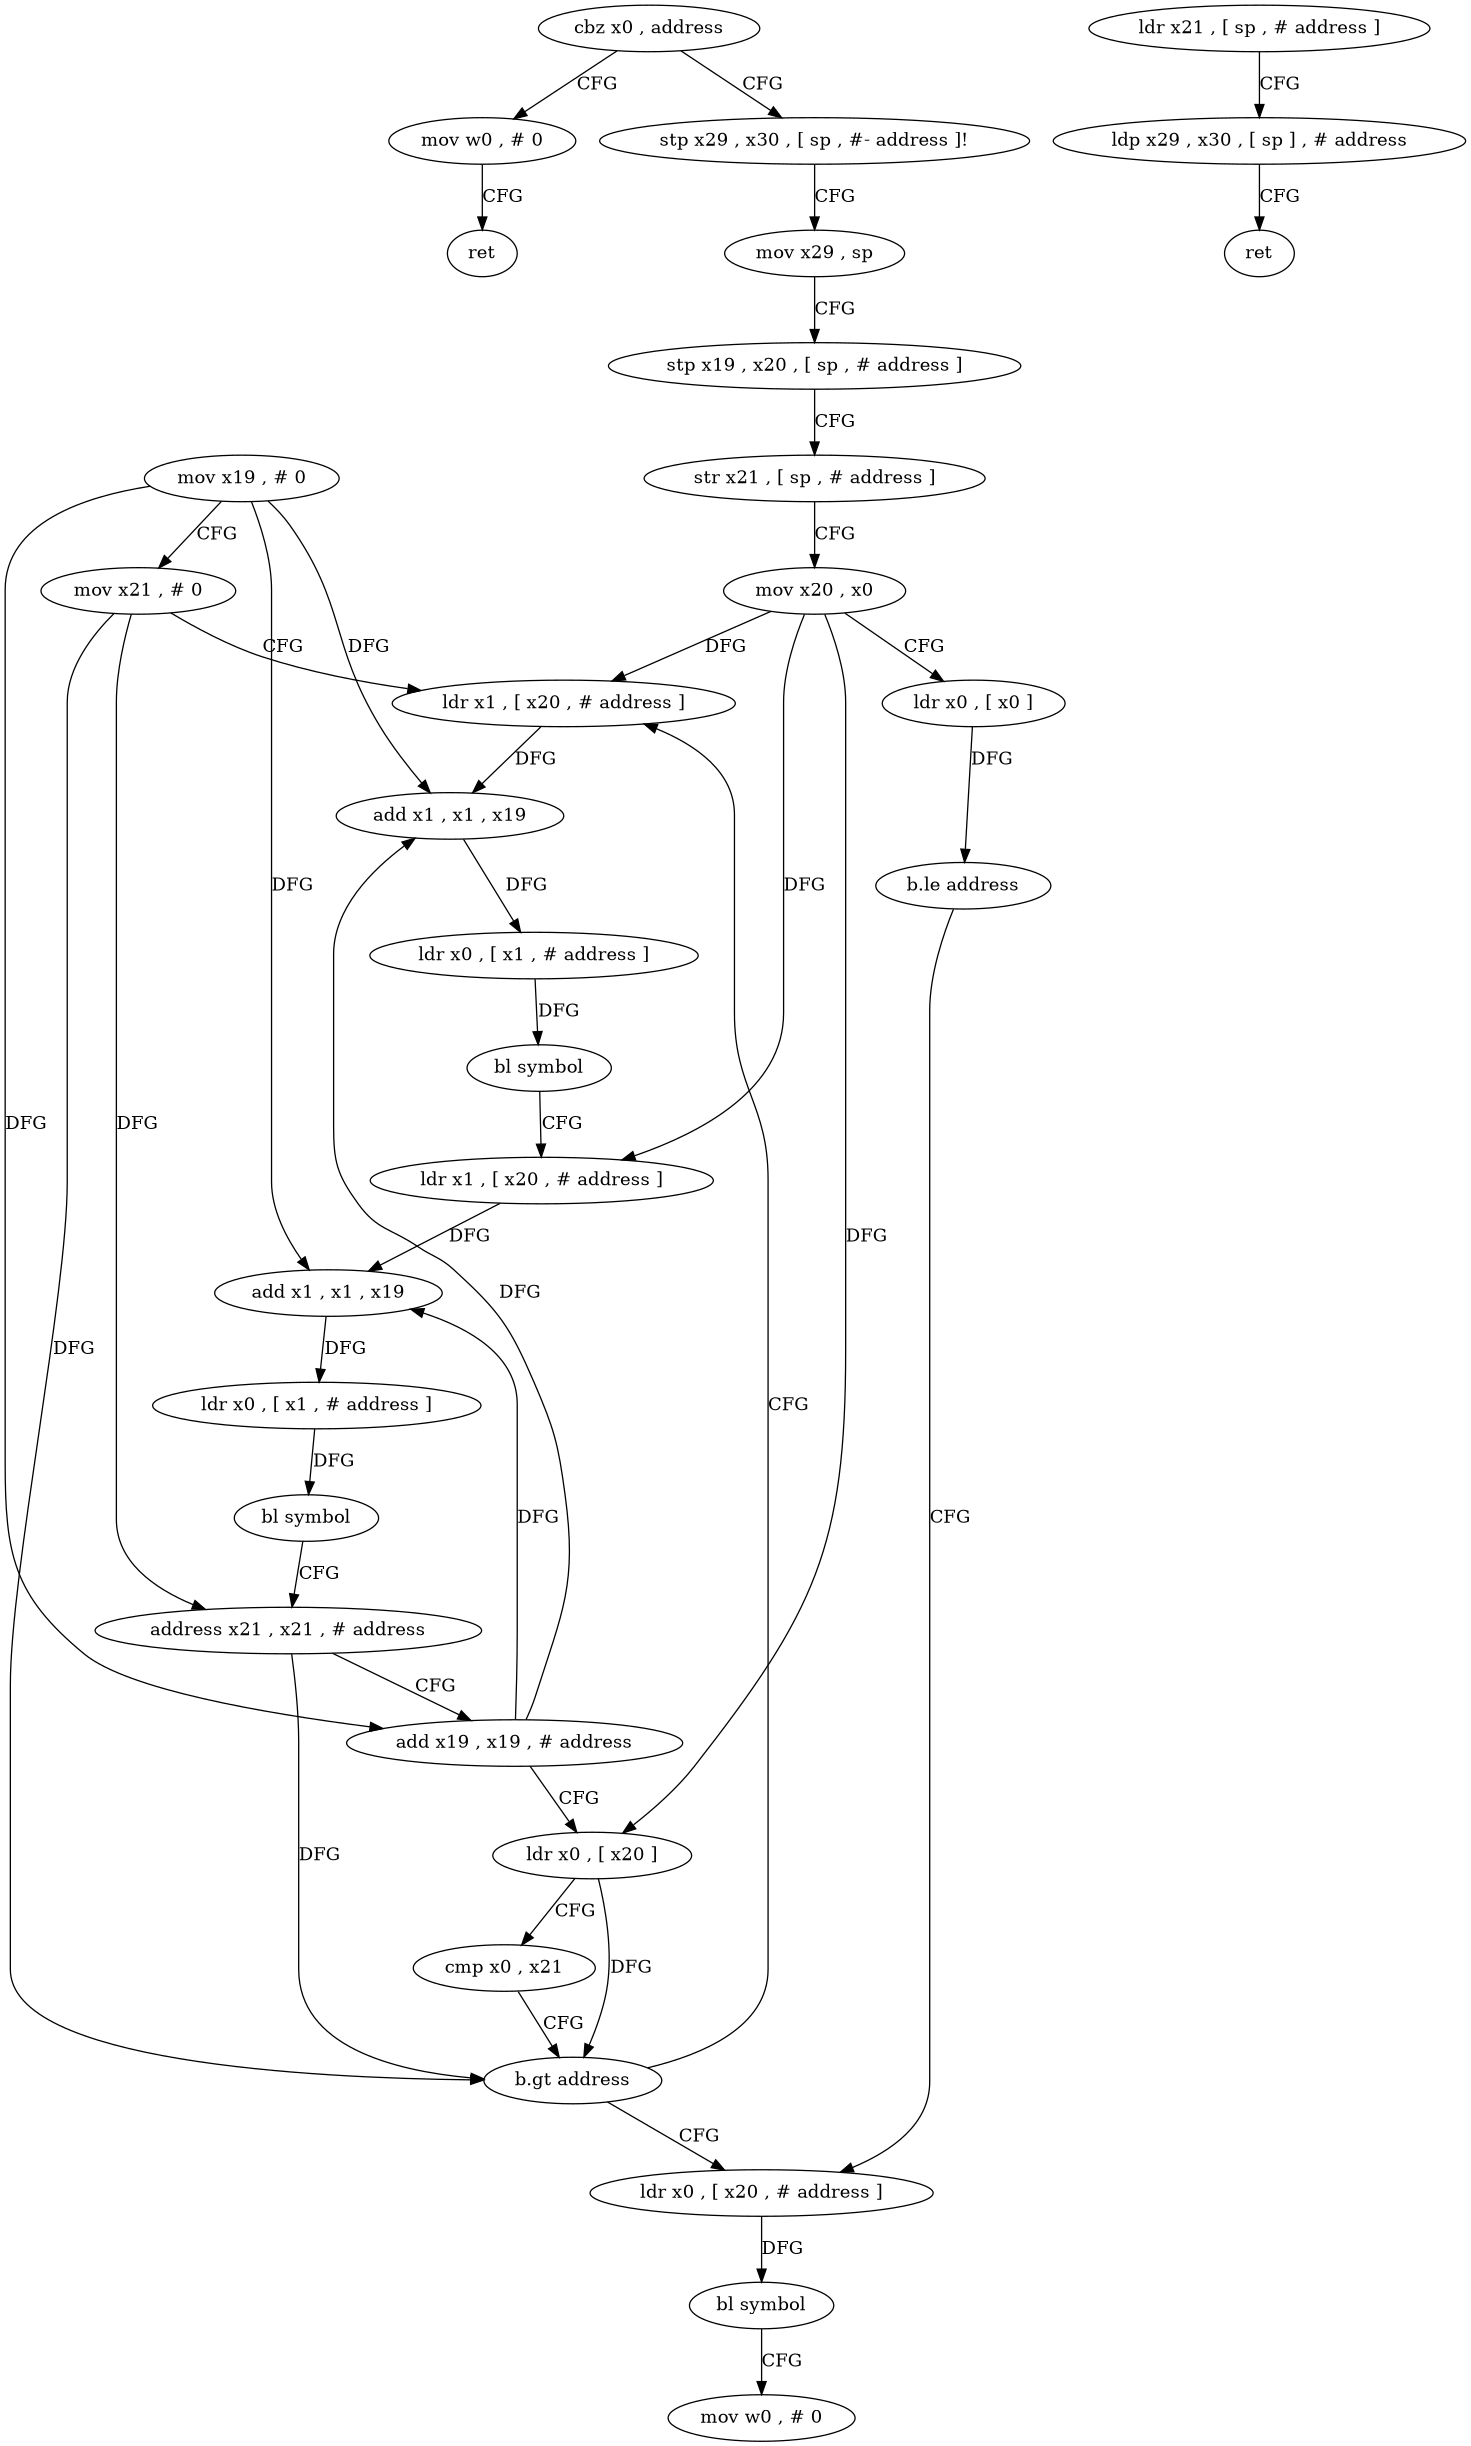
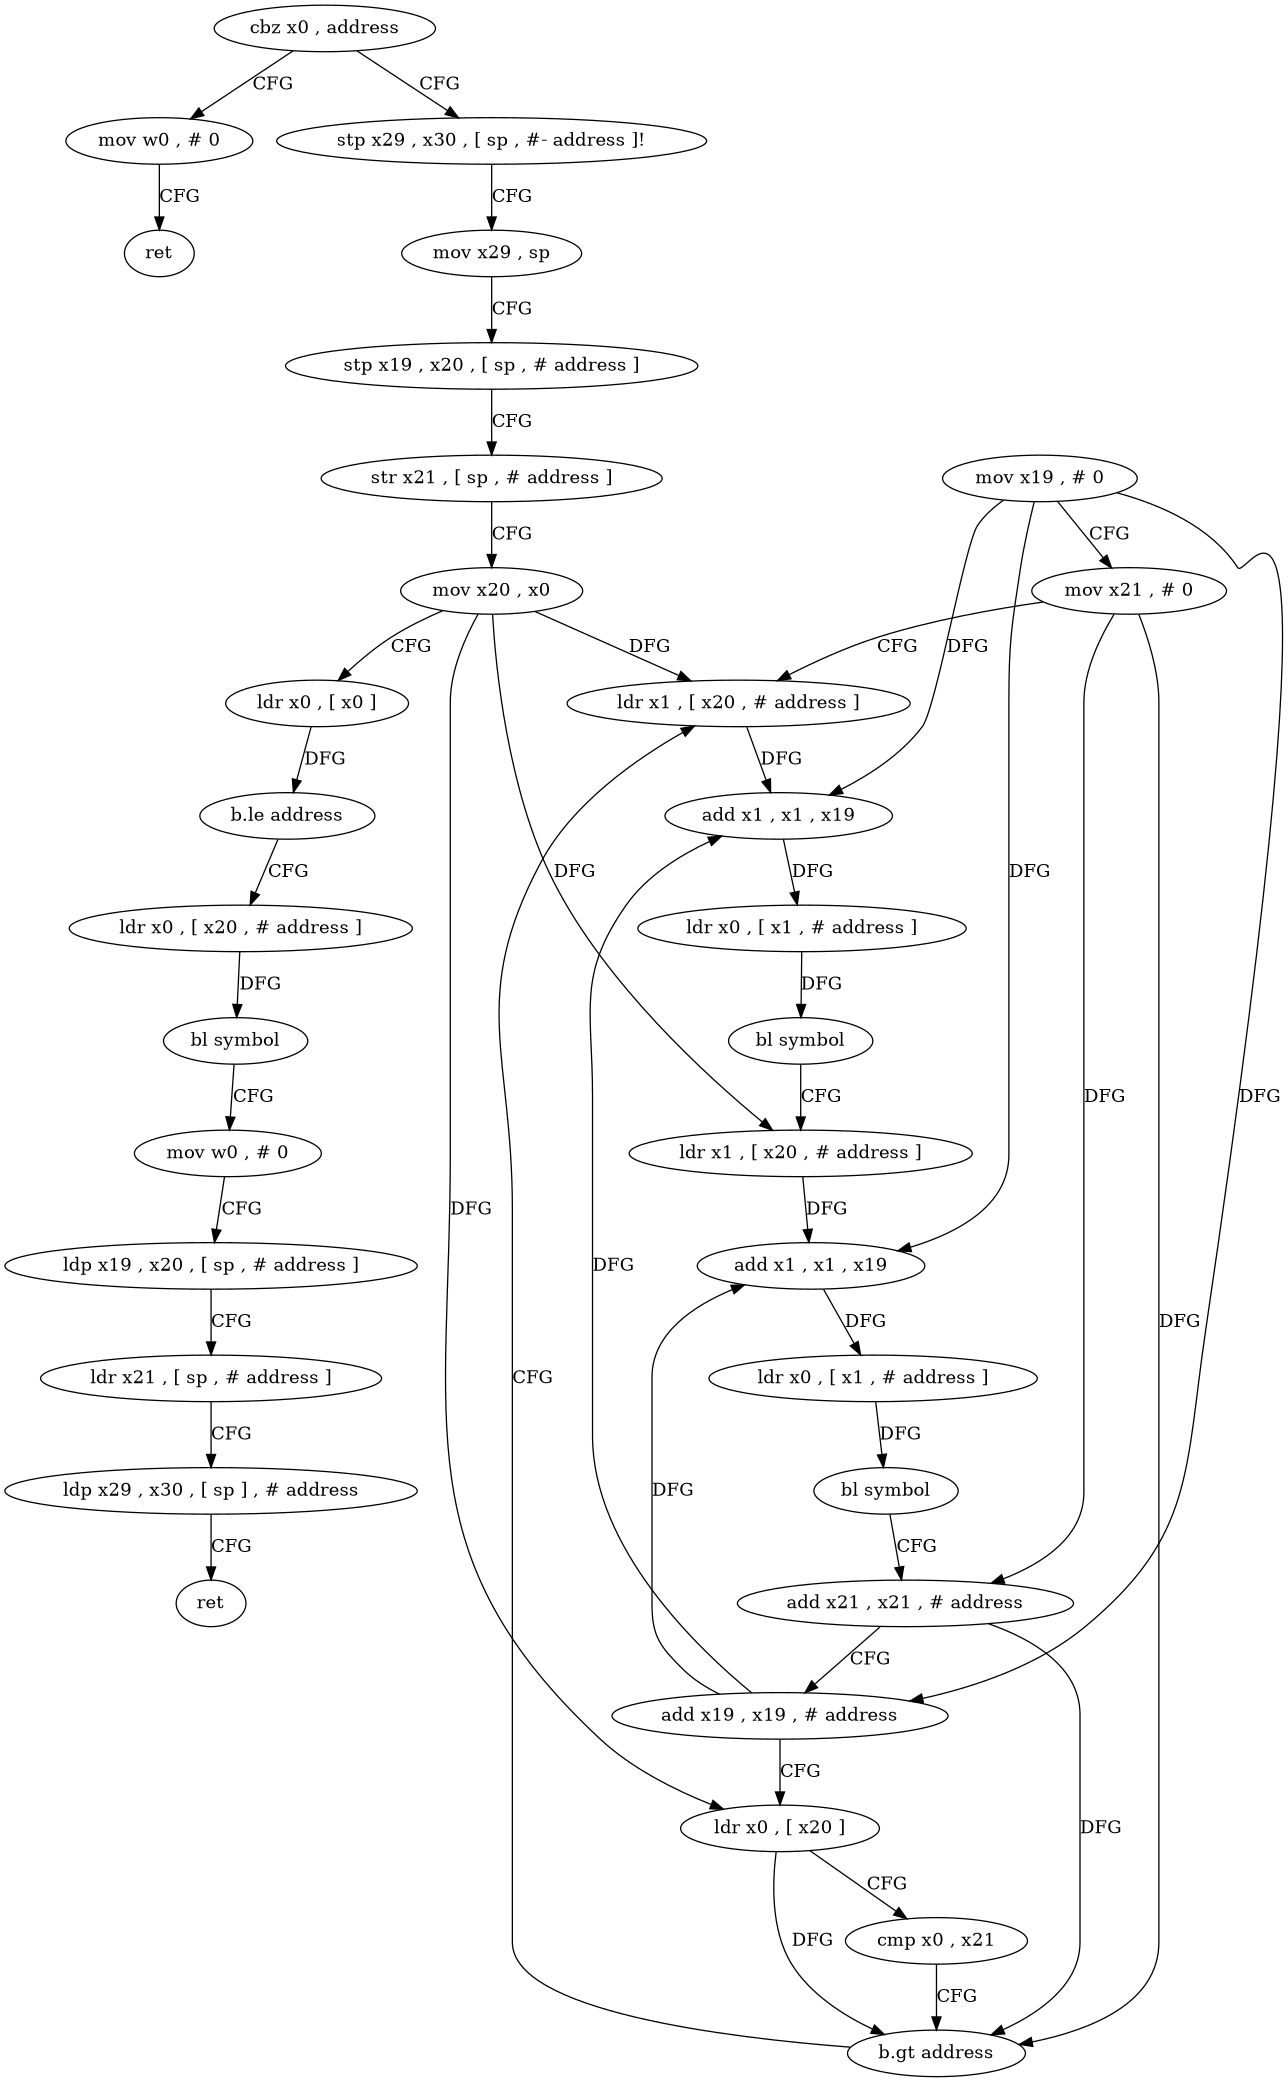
  digraph {
    n1 [label="cbz x0 , address"]
    n2 [label="mov w0 , # 0"]
    n3 [label="stp x29 , x30 , [ sp , #- address ]!"]
    n4 [label=ret]
    n5 [label="mov x29 , sp"]
    n6 [label="stp x19 , x20 , [ sp , # address ]"]
    n7 [label="str x21 , [ sp , # address ]"]
    n8 [label="mov x20 , x0"]
    n9 [label="ldr x0 , [ x0 ]"]
    n10 [label="ldr x1 , [ x20 , # address ]"]
    n11 [label="ldr x1 , [ x20 , # address ]"]
    n12 [label="ldr x0 , [ x20 ]"]
    n13 [label="b.le address"]
    n14 [label="ldr x0 , [ x20 , # address ]"]
    n15 [label="bl symbol"]
    n16 [label="add x1 , x1 , x19"]
    n17 [label="add x1 , x1 , x19"]
    n18 [label="b.gt address"]
    n19 [label="cmp x0 , x21"]
    n20 [label="mov x19 , # 0"]
    n21 [label="mov x21 , # 0"]
    n22 [label="add x19 , x19 , # address"]
    n23 [label="mov w0 , # 0"]
-   n24 [label="address x21 , x21 , # address"]
+   n24 [label="add x21 , x21 , # address"]
    n25 [label="ldr x0 , [ x1 , # address ]"]
    n26 [label="ldr x0 , [ x1 , # address ]"]
+   n27 [label="ldp x19 , x20 , [ sp , # address ]"]
    n28 [label="ldr x21 , [ sp , # address ]"]
    n29 [label="ldp x29 , x30 , [ sp ] , # address"]
    n30 [label=ret]
    n31 [label="bl symbol"]
    n32 [label="bl symbol"]
    n1 -> n2 [label=CFG]
    n1 -> n3 [label=CFG]
    n2 -> n4 [label=CFG]
    n3 -> n5 [label=CFG]
    n5 -> n6 [label=CFG]
    n6 -> n7 [label=CFG]
    n7 -> n8 [label=CFG]
    n8 -> n9 [label=CFG]
    n8 -> n10 [label=DFG]
    n8 -> n11 [label=DFG]
    n8 -> n12 [label=DFG]
    n9 -> n13 [label=DFG]
    n10 -> n16 [label=DFG]
    n11 -> n17 [label=DFG]
    n12 -> n18 [label=DFG]
    n12 -> n19 [label=CFG]
    n13 -> n14 [label=CFG]
    n14 -> n15 [label=DFG]
    n15 -> n23 [label=CFG]
    n16 -> n25 [label=DFG]
    n17 -> n26 [label=DFG]
    n18 -> n10 [label=CFG]
-   n18 -> n14 [label=CFG]
    n19 -> n18 [label=CFG]
    n20 -> n16 [label=DFG]
    n20 -> n17 [label=DFG]
    n20 -> n21 [label=CFG]
    n20 -> n22 [label=DFG]
    n21 -> n10 [label=CFG]
    n21 -> n18 [label=DFG]
    n21 -> n24 [label=DFG]
    n22 -> n12 [label=CFG]
    n22 -> n16 [label=DFG]
    n22 -> n17 [label=DFG]
+   n23 -> n27 [label=CFG]
    n24 -> n18 [label=DFG]
    n24 -> n22 [label=CFG]
    n25 -> n31 [label=DFG]
    n26 -> n32 [label=DFG]
+   n27 -> n28 [label=CFG]
    n28 -> n29 [label=CFG]
    n29 -> n30 [label=CFG]
    n31 -> n11 [label=CFG]
    n32 -> n24 [label=CFG]
  }
